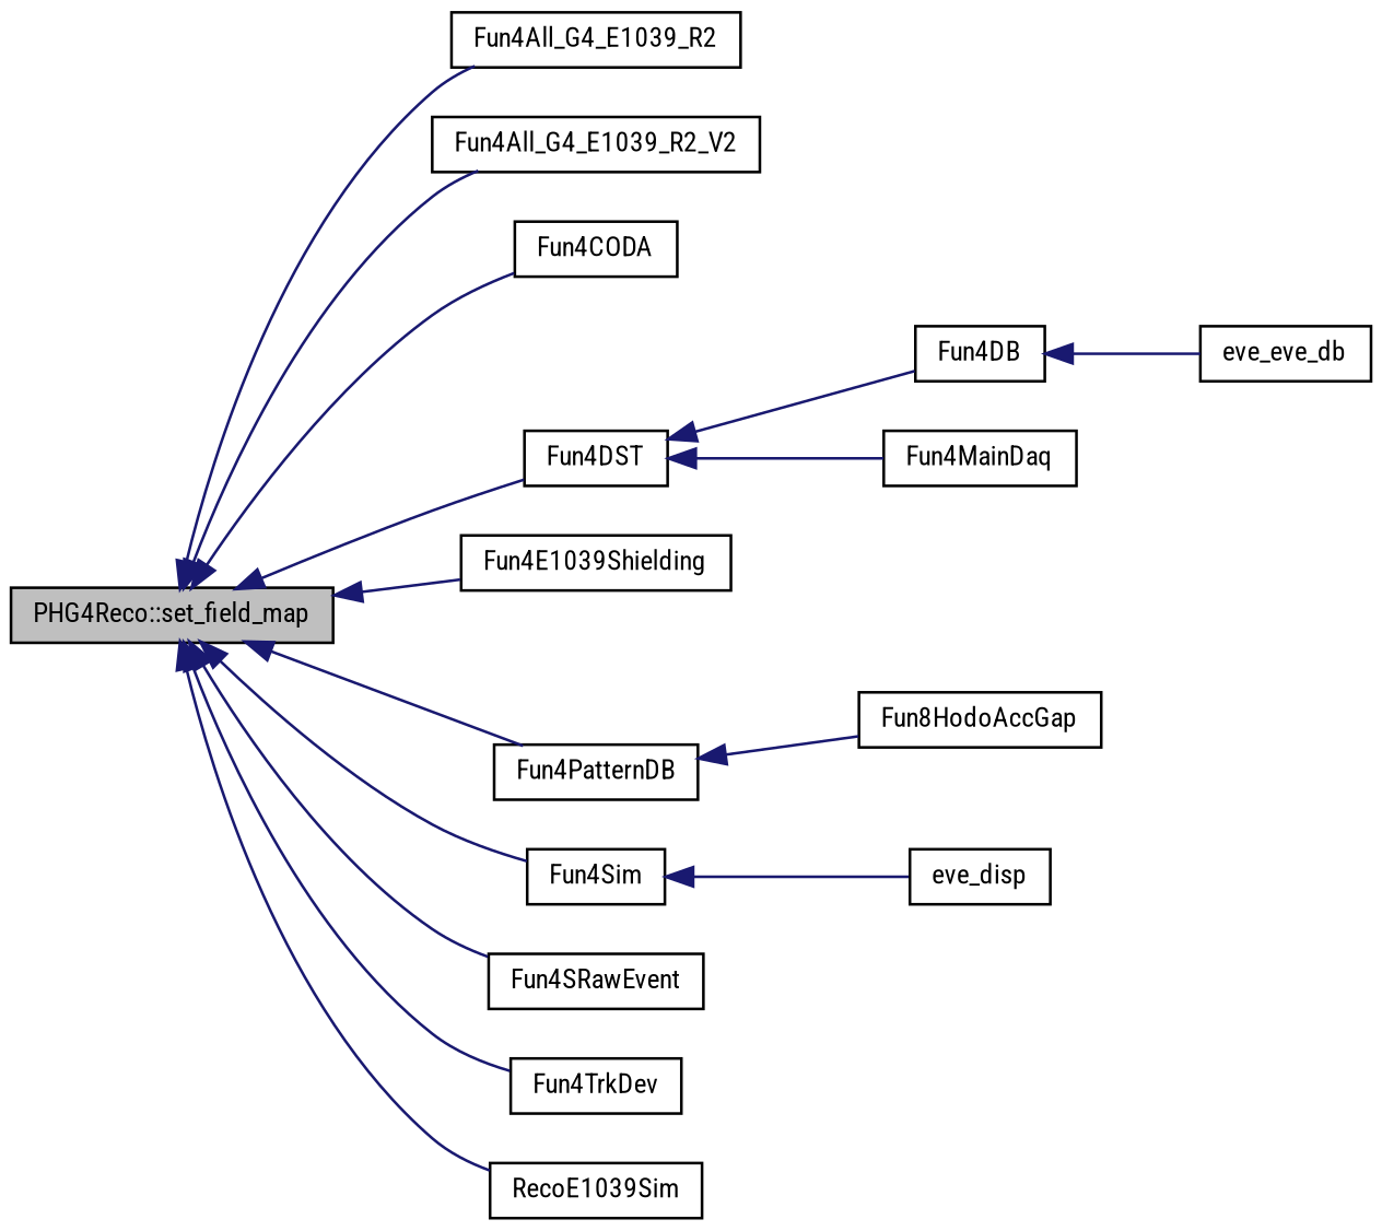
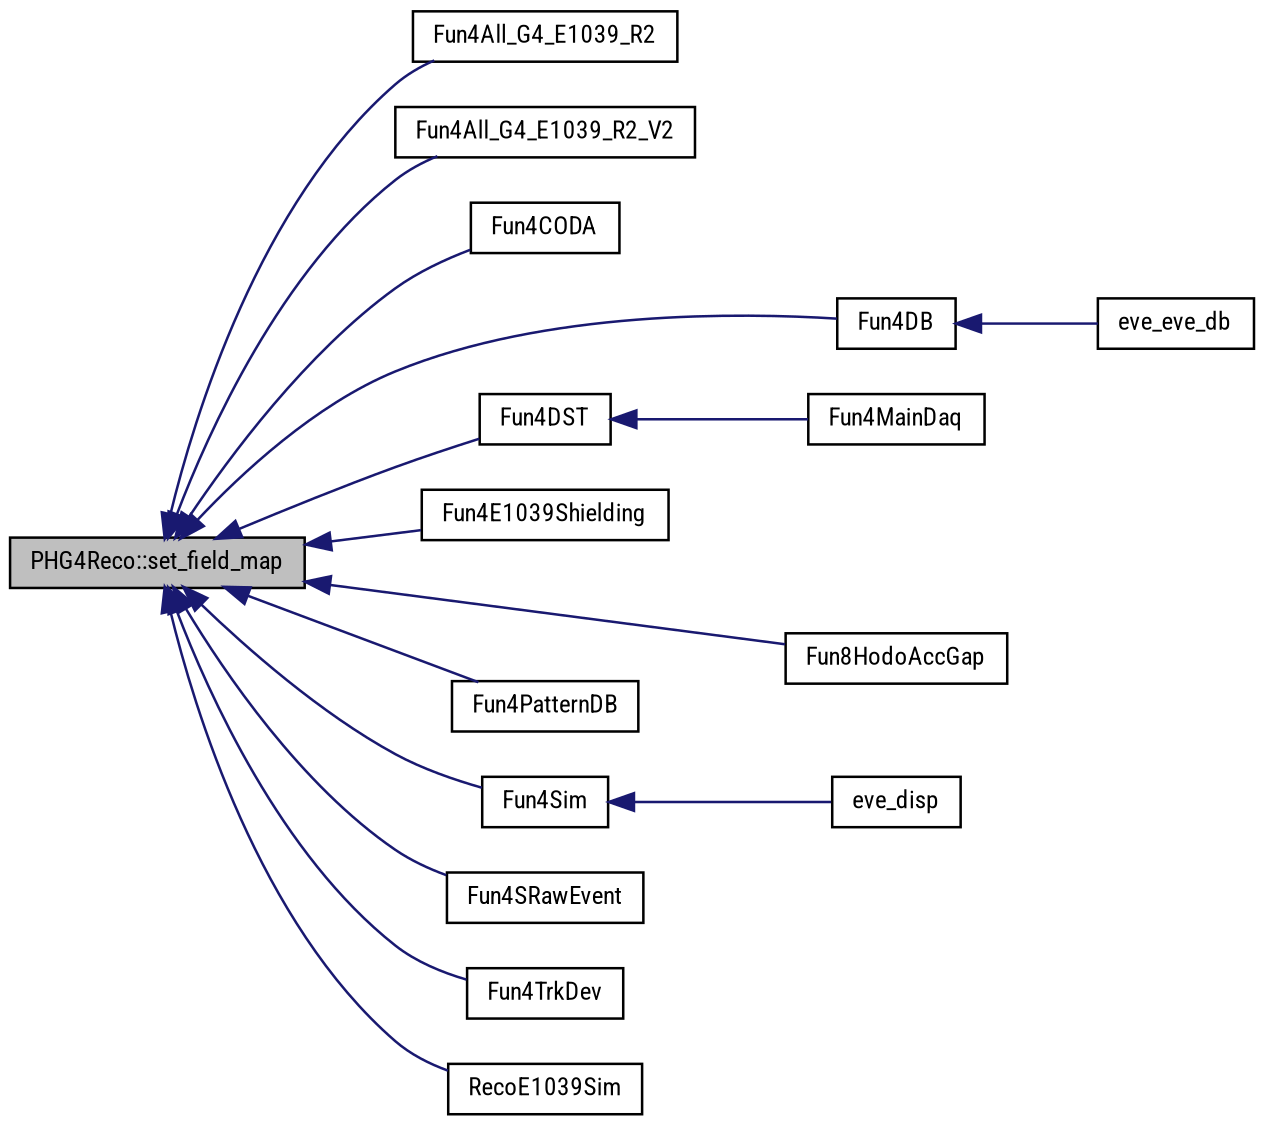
  digraph {
    fontname="Roboto Condensed"
    rankdir=LR
    node [color=black fontname="Roboto Condensed" fontsize=10 shape=record]
    edge [color=midnightblue dir=back fontname="Roboto Condensed" fontsize=10 labelfontname=FreeSans labelfontsize=10 style=solid]
    n1 [fillcolor=grey75 fontcolor=black height=0.2 label="PHG4Reco::set_field_map" style=filled width=0.4]
    n2 [height=0.2 label=Fun4All_G4_E1039_R2 width=0.4]
    n3 [height=0.2 label=Fun4All_G4_E1039_R2_V2 width=0.4]
    n4 [height=0.2 label=Fun4CODA width=0.4]
    n5 [height=0.2 label=Fun4DB width=0.4]
    n6 [height=0.2 label=Fun4DST width=0.4]
    n7 [height=0.2 label=Fun4E1039Shielding width=0.4]
    n8 [height=0.2 label=Fun8HodoAccGap width=0.4]
    n9 [height=0.2 label=Fun4PatternDB width=0.4]
    n10 [height=0.2 label=Fun4Sim width=0.4]
    n11 [height=0.2 label=Fun4SRawEvent width=0.4]
    n12 [height=0.2 label=Fun4TrkDev width=0.4]
    n13 [height=0.2 label=RecoE1039Sim width=0.4]
    n14 [height=0.2 label=eve_eve_db width=0.4]
    n15 [height=0.2 label=Fun4MainDaq width=0.4]
    n16 [height=0.2 label=eve_disp width=0.4]
    n1 -> n2
    n1 -> n3
    n1 -> n4
-   n6 -> n5
+   n1 -> n5
    n1 -> n6
    n1 -> n7
-   n9 -> n8
+   n1 -> n8
    n1 -> n9
    n1 -> n10
    n1 -> n11
    n1 -> n12
    n1 -> n13
    n5 -> n14
    n6 -> n15
    n10 -> n16
  }
